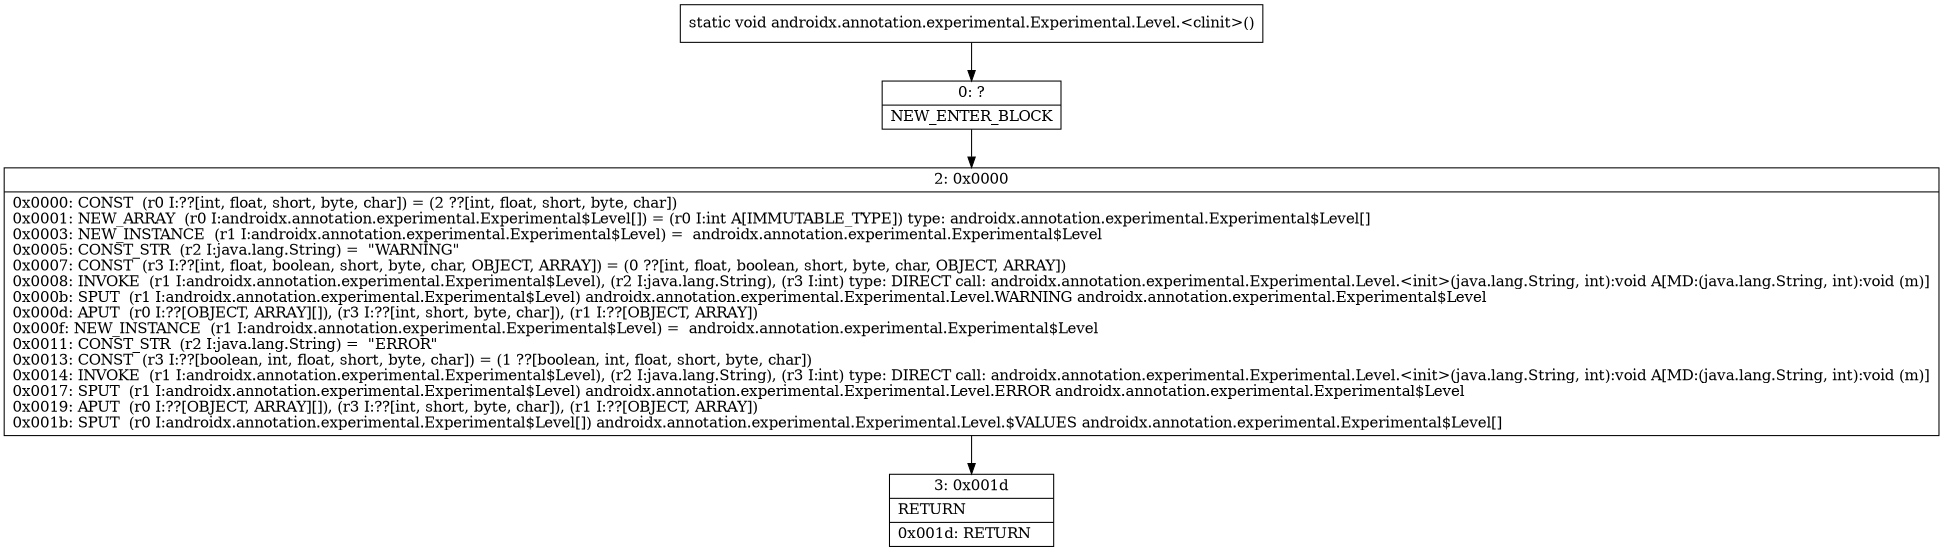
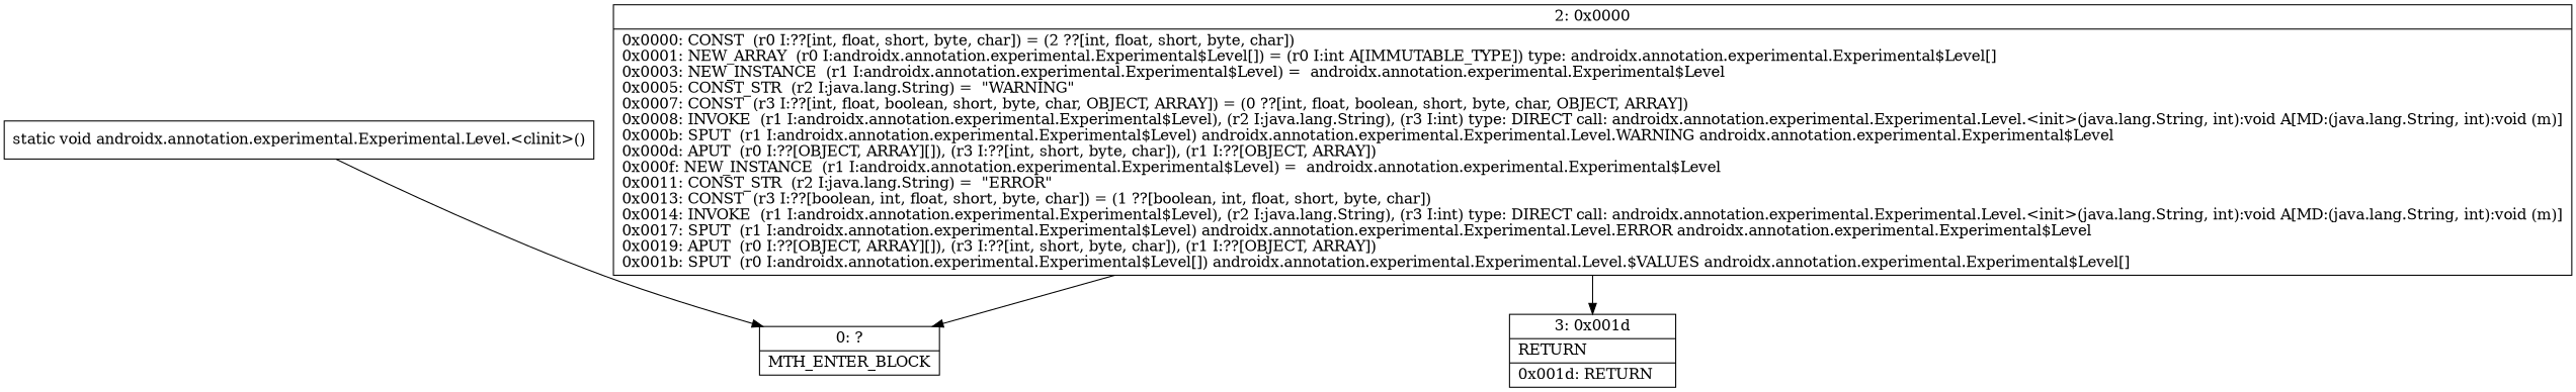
  digraph {
    node [shape=record]
-   n1 [label="{0\:\ ?|NEW_ENTER_BLOCK\l}"]
+   n1 [label="{0\:\ ?|MTH_ENTER_BLOCK\l}"]
    n2 [label="{2\:\ 0x0000|0x0000: CONST  (r0 I:??[int, float, short, byte, char]) = (2 ??[int, float, short, byte, char]) \l0x0001: NEW_ARRAY  (r0 I:androidx.annotation.experimental.Experimental$Level[]) = (r0 I:int A[IMMUTABLE_TYPE]) type: androidx.annotation.experimental.Experimental$Level[] \l0x0003: NEW_INSTANCE  (r1 I:androidx.annotation.experimental.Experimental$Level) =  androidx.annotation.experimental.Experimental$Level \l0x0005: CONST_STR  (r2 I:java.lang.String) =  \"WARNING\" \l0x0007: CONST  (r3 I:??[int, float, boolean, short, byte, char, OBJECT, ARRAY]) = (0 ??[int, float, boolean, short, byte, char, OBJECT, ARRAY]) \l0x0008: INVOKE  (r1 I:androidx.annotation.experimental.Experimental$Level), (r2 I:java.lang.String), (r3 I:int) type: DIRECT call: androidx.annotation.experimental.Experimental.Level.\<init\>(java.lang.String, int):void A[MD:(java.lang.String, int):void (m)]\l0x000b: SPUT  (r1 I:androidx.annotation.experimental.Experimental$Level) androidx.annotation.experimental.Experimental.Level.WARNING androidx.annotation.experimental.Experimental$Level \l0x000d: APUT  (r0 I:??[OBJECT, ARRAY][]), (r3 I:??[int, short, byte, char]), (r1 I:??[OBJECT, ARRAY]) \l0x000f: NEW_INSTANCE  (r1 I:androidx.annotation.experimental.Experimental$Level) =  androidx.annotation.experimental.Experimental$Level \l0x0011: CONST_STR  (r2 I:java.lang.String) =  \"ERROR\" \l0x0013: CONST  (r3 I:??[boolean, int, float, short, byte, char]) = (1 ??[boolean, int, float, short, byte, char]) \l0x0014: INVOKE  (r1 I:androidx.annotation.experimental.Experimental$Level), (r2 I:java.lang.String), (r3 I:int) type: DIRECT call: androidx.annotation.experimental.Experimental.Level.\<init\>(java.lang.String, int):void A[MD:(java.lang.String, int):void (m)]\l0x0017: SPUT  (r1 I:androidx.annotation.experimental.Experimental$Level) androidx.annotation.experimental.Experimental.Level.ERROR androidx.annotation.experimental.Experimental$Level \l0x0019: APUT  (r0 I:??[OBJECT, ARRAY][]), (r3 I:??[int, short, byte, char]), (r1 I:??[OBJECT, ARRAY]) \l0x001b: SPUT  (r0 I:androidx.annotation.experimental.Experimental$Level[]) androidx.annotation.experimental.Experimental.Level.$VALUES androidx.annotation.experimental.Experimental$Level[] \l}"]
    n3 [label="{3\:\ 0x001d|RETURN\l|0x001d: RETURN   \l}"]
    n4 [label="{static void androidx.annotation.experimental.Experimental.Level.\<clinit\>() }"]
-   n1 -> n2
+   n2 -> n1
    n2 -> n3
    n4 -> n1
  }
